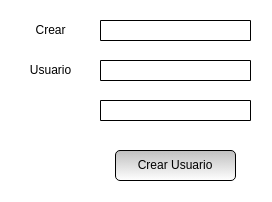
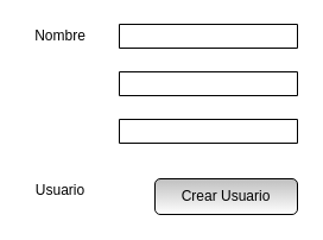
  <mxCell id="0" />
  <mxCell id="1" parent="0" />
  <mxCell id="2" value="" style="verticalLabelPosition=bottom;verticalAlign=top;html=1;shape=mxgraph.basic.rect;fillColor2=none;strokeWidth=1;size=20;indent=5;" vertex="1" parent="1"><mxGeometry x="100" y="20" width="150" height="20" as="geometry" /></mxCell>
- <mxCell id="3" value="Crear" style="text;html=1;align=center;verticalAlign=middle;resizable=0;points=[];autosize=1;strokeColor=none;" vertex="1" parent="1"><mxGeometry x="20" y="20" width="60" height="20" as="geometry" /></mxCell>
+ <mxCell id="3" value="Nombre" style="text;html=1;align=center;verticalAlign=middle;resizable=0;points=[];autosize=1;strokeColor=none;" vertex="1" parent="1"><mxGeometry x="20" y="20" width="60" height="20" as="geometry" /></mxCell>
  <mxCell id="4" value="" style="verticalLabelPosition=bottom;verticalAlign=top;html=1;shape=mxgraph.basic.rect;fillColor2=none;strokeWidth=1;size=20;indent=5;" vertex="1" parent="1"><mxGeometry x="100" y="60" width="150" height="20" as="geometry" /></mxCell>
- <mxCell id="5" value="Usuario" style="text;html=1;align=center;verticalAlign=middle;resizable=0;points=[];autosize=1;strokeColor=none;" vertex="1" parent="1"><mxGeometry x="20" y="60" width="60" height="20" as="geometry" /></mxCell>
+ <mxCell id="5" value="Usuario" style="text;html=1;align=center;verticalAlign=middle;resizable=0;points=[];autosize=1;strokeColor=none;" vertex="1" parent="1"><mxGeometry x="20" y="150" width="60" height="20" as="geometry" /></mxCell>
  <mxCell id="6" value="" style="verticalLabelPosition=bottom;verticalAlign=top;html=1;shape=mxgraph.basic.rect;fillColor2=none;strokeWidth=1;size=20;indent=5;" vertex="1" parent="1"><mxGeometry x="100" y="100" width="150" height="20" as="geometry" /></mxCell>
- <mxCell id="7" value="Crear Usuario" style="rounded=1;whiteSpace=wrap;html=1;gradientColor=#ffffff;fillColor=#BFBFBF;" vertex="1" parent="1"><mxGeometry x="115" y="150" width="120" height="30" as="geometry" /></mxCell>
+ <mxCell id="7" value="Crear Usuario" style="rounded=1;whiteSpace=wrap;html=1;gradientColor=#ffffff;fillColor=#BFBFBF;" vertex="1" parent="1"><mxGeometry x="130" y="150" width="120" height="30" as="geometry" /></mxCell>
